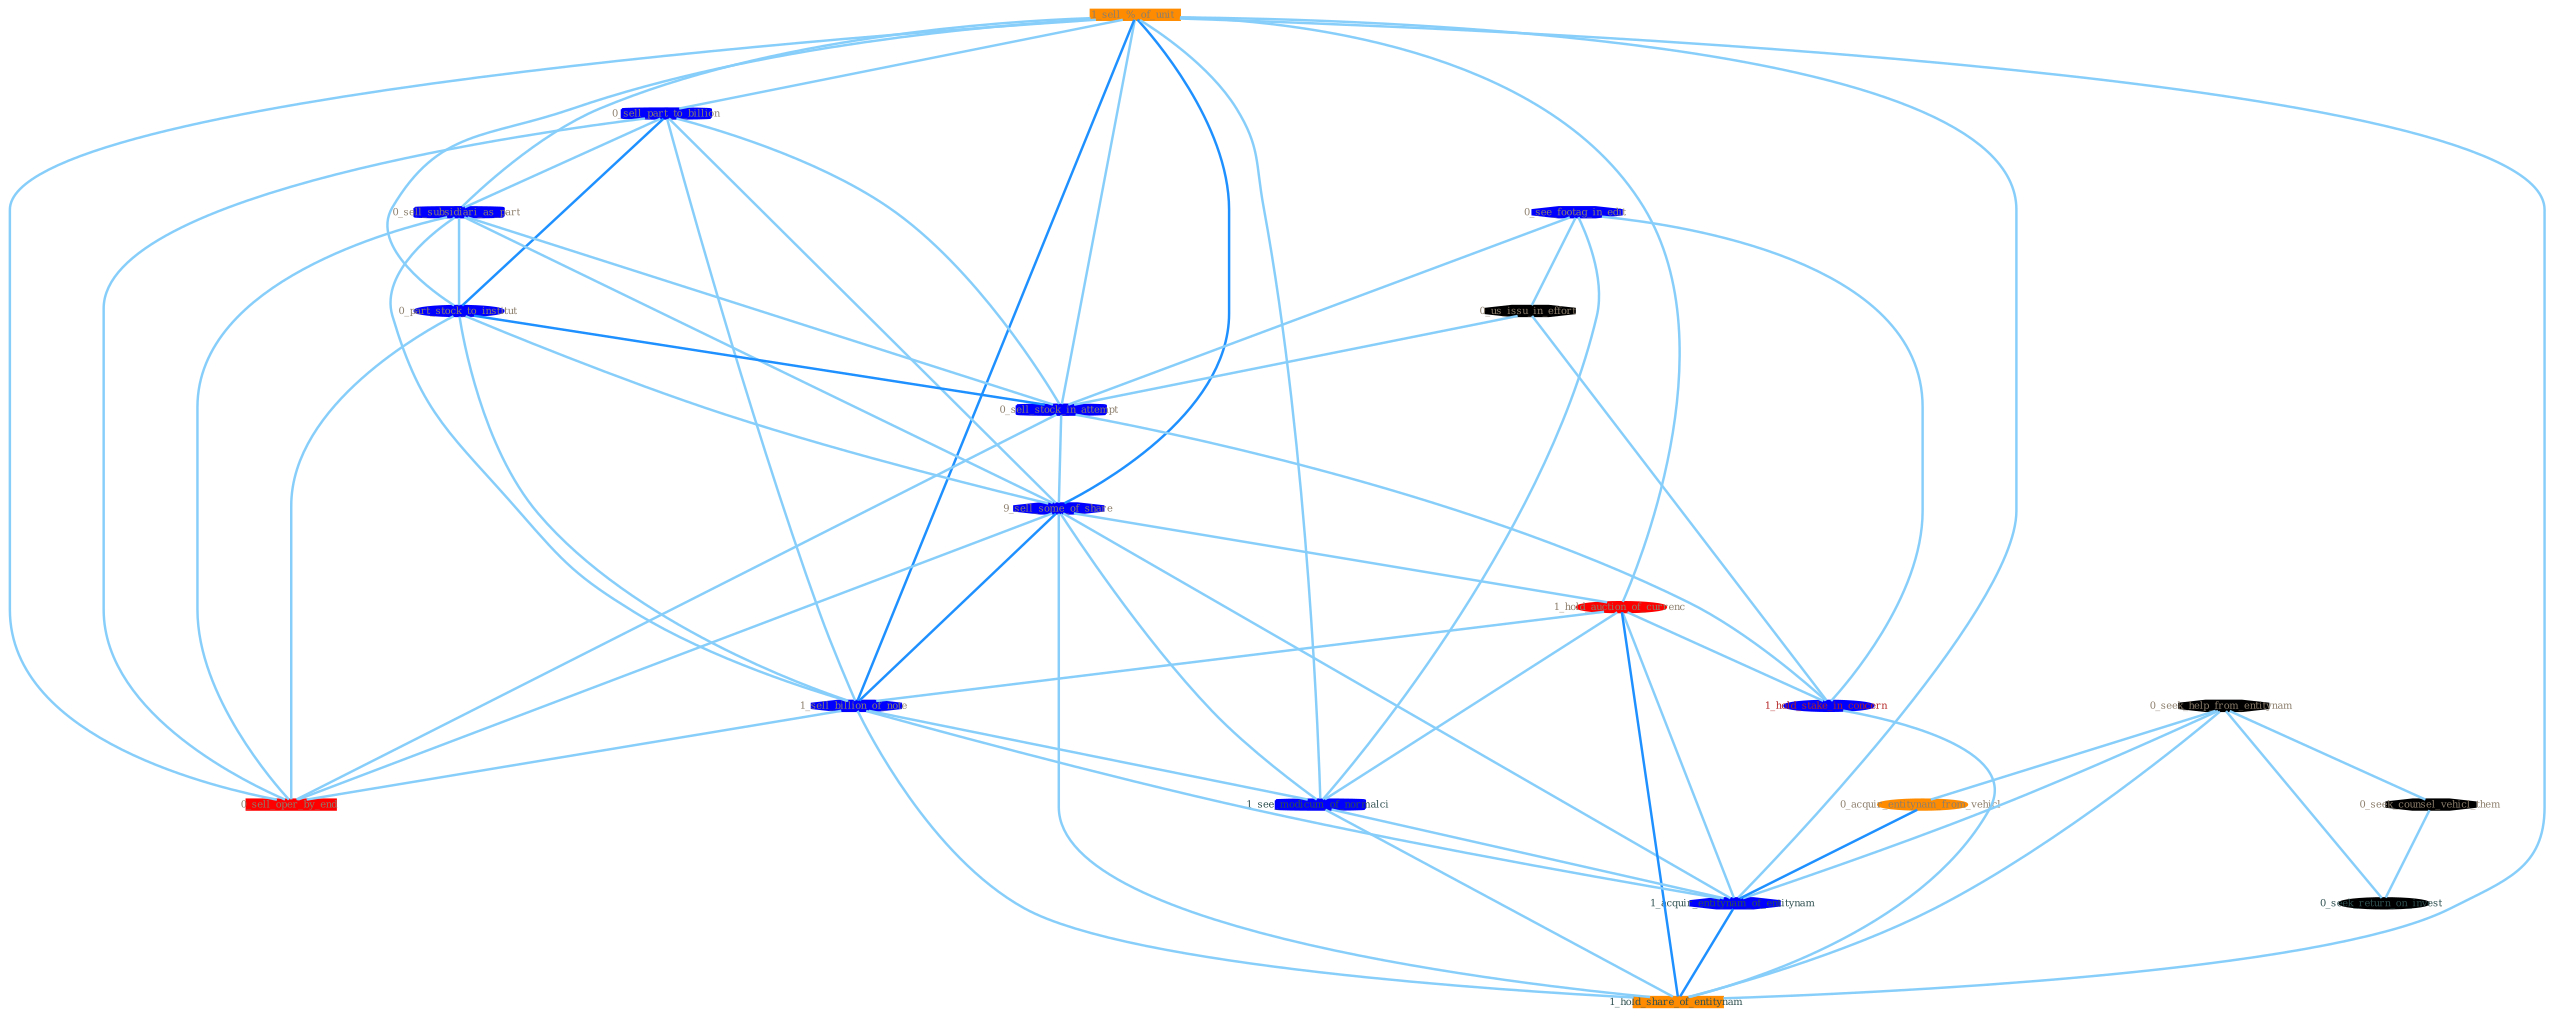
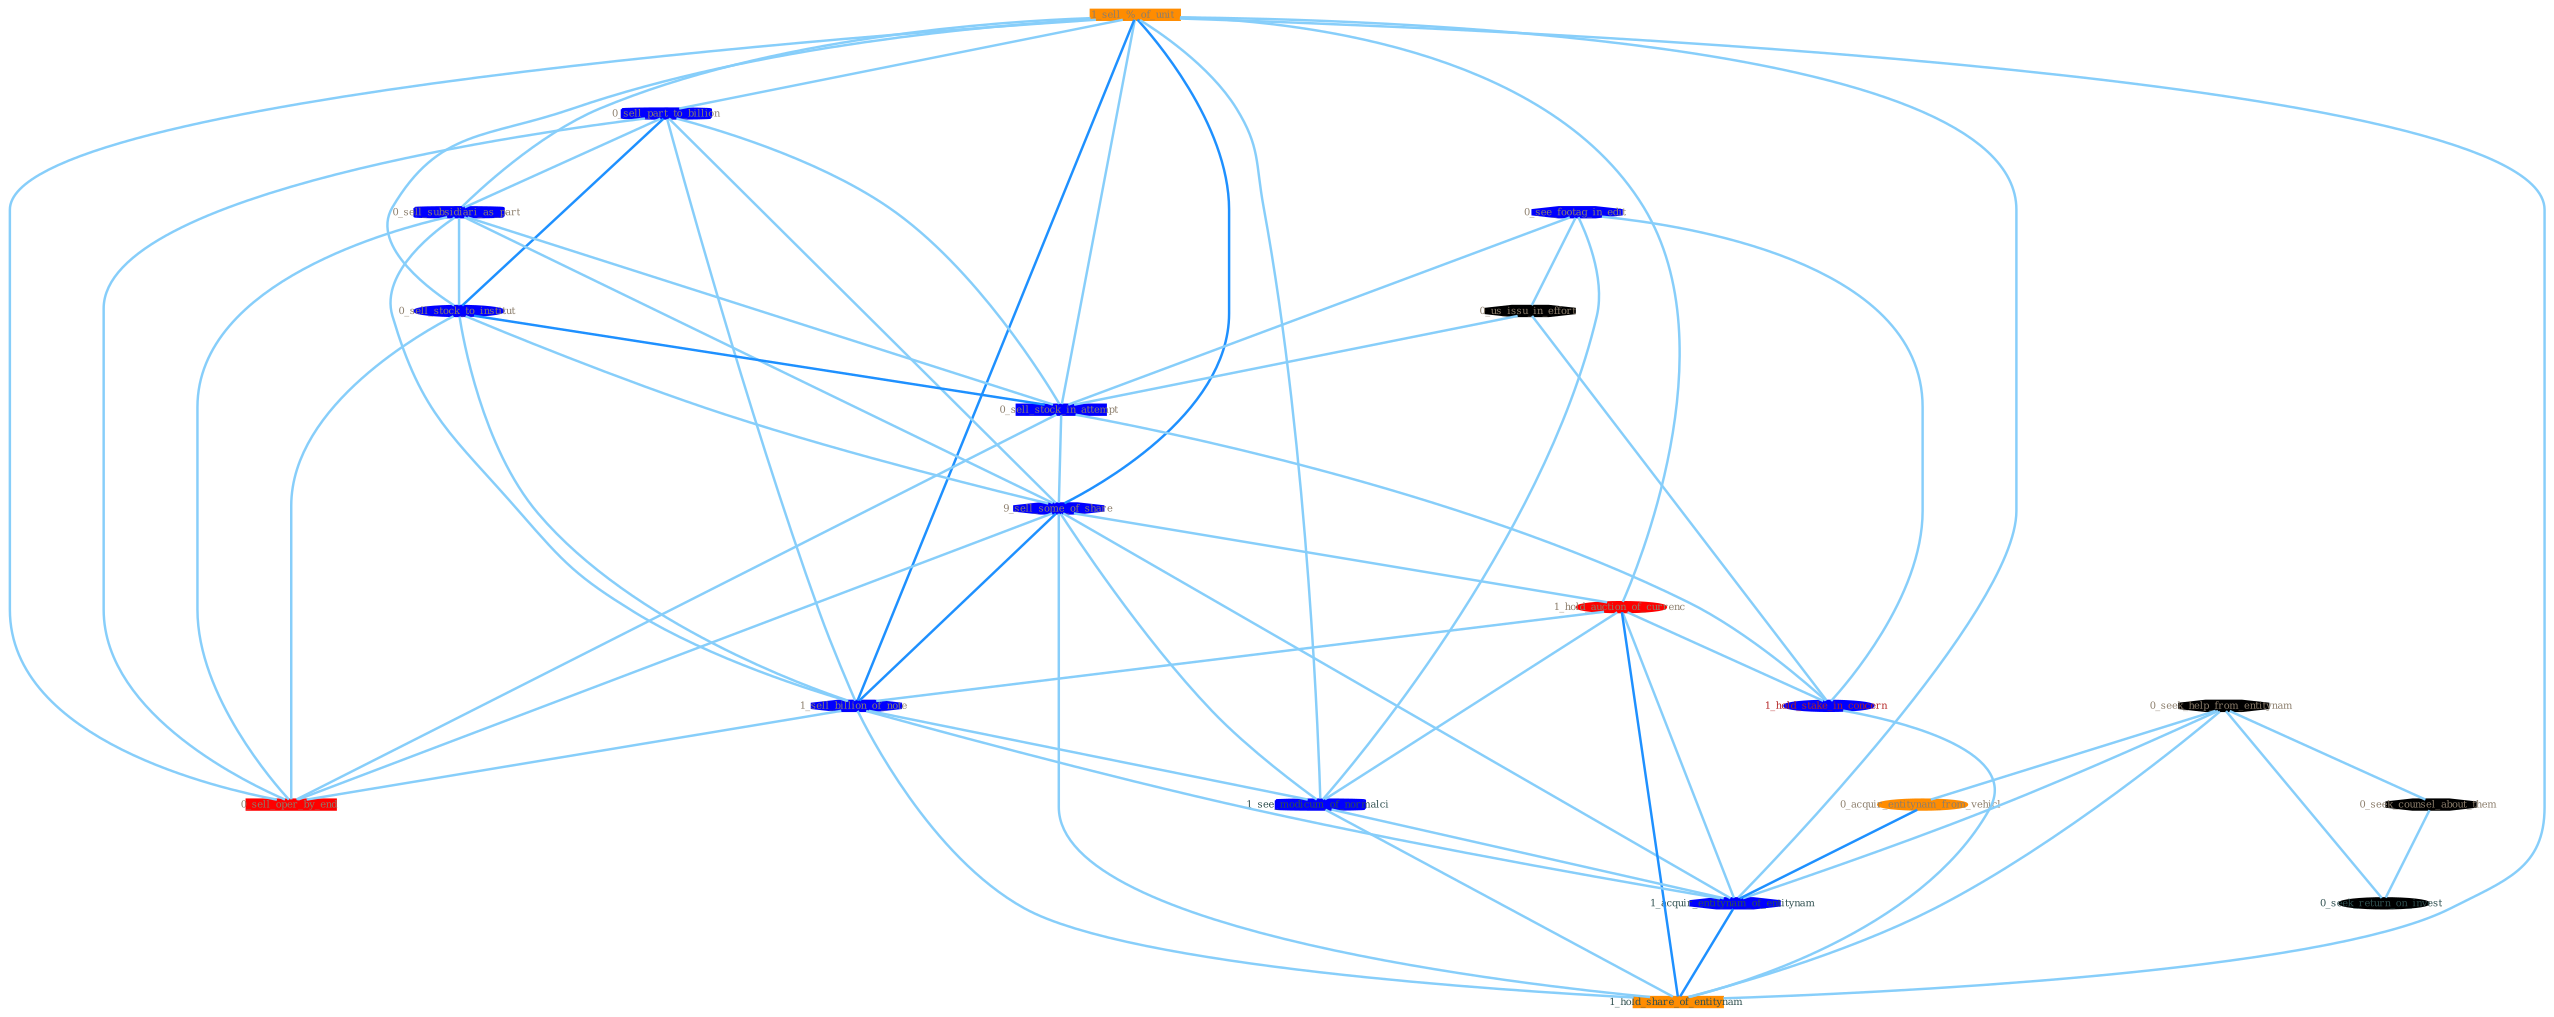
  graph {
    fontname="DejaVu Serif"
    node [color=blue fixedsize=true fontcolor="#8b7d6b" fontname="DejaVu Serif" fontsize=4 shape=octagon style=filled]
    edge [color="#87cefa" fontname="DejaVu Serif" w=1]
    "1_sell_%_of_unit " [color=darkorange height=.06 shape=box width=.5]
    n2 [height=.06 label="0_sell_part_to_billion" shape=cylinder width=.5]
    "0_seek_help_from_entitynam " [color=black height=.06 width=.5]
    "0_sell_subsidiari_as_part " [height=.06 shape=cylinder width=.5]
    "0_see_footag_in_edit " [height=.06 width=.5]
    "0_us_issu_in_effort " [color=black height=.06 width=.5]
-   "0_sell_stock_to_institut " [height=.06 shape=ellipse width=.5 label="0_part_stock_to_institut"]
-   "0_sell_stock_in_attempt " [height=.06 shape=cylinder width=.5]
-   "0_seek_counsel_about_them " [color=black height=.06 width=.5 label="0_seek_counsel_vehicl_them"]
+   "0_sell_stock_to_institut " [height=.06 shape=ellipse width=.5]
+   "0_sell_stock_in_attempt " [height=.06 shape=box width=.5]
+   "0_seek_counsel_about_them " [color=black height=.06 width=.5]
    "0_acquir_entitynam_from_vehicl " [color=darkorange height=.06 shape=ellipse width=.5]
    n11 [height=.06 label="9_sell_some_of_share" width=.5]
    "1_hold_auction_of_currenc " [color=red height=.06 shape=ellipse width=.5]
    "1_sell_billion_of_note " [height=.06 width=.5]
    "0_sell_oper_by_end " [color=red height=.06 shape=box width=.5]
    "1_hold_stake_in_concern " [fontcolor="#b22222" height=.06 shape=ellipse width=.5]
    "1_see_modicum_of_normalci " [fontcolor="#2f4f4f" height=.06 shape=cylinder width=.5]
    "1_acquir_entitynam_of_entitynam " [fontcolor="#2f4f4f" height=.06 width=.5]
    "1_hold_share_of_entitynam " [color=darkorange fontcolor="#2f4f4f" height=.06 shape=box width=.5]
    "0_seek_return_on_invest " [color=black fontcolor="#2f4f4f" height=.06 shape=ellipse width=.5]
    subgraph sub_1 {
      "1_sell_%_of_unit "
      n2
      "0_seek_help_from_entitynam "
      "0_sell_subsidiari_as_part "
      "0_see_footag_in_edit "
      "0_us_issu_in_effort "
      "0_sell_stock_to_institut "
      "0_sell_stock_in_attempt "
      "0_seek_counsel_about_them "
      "0_acquir_entitynam_from_vehicl "
      n11
      "1_hold_auction_of_currenc "
      "1_sell_billion_of_note "
      "0_sell_oper_by_end "
    }
    subgraph sub_2 {
      "1_hold_stake_in_concern "
    }
    "1_sell_%_of_unit " -- n2
    "1_sell_%_of_unit " -- "0_sell_subsidiari_as_part "
    "1_sell_%_of_unit " -- "0_sell_stock_to_institut "
    "1_sell_%_of_unit " -- "0_sell_stock_in_attempt "
    "1_sell_%_of_unit " -- n11 [color="#1e90ff" w=2]
    "1_sell_%_of_unit " -- "1_hold_auction_of_currenc "
    "1_sell_%_of_unit " -- "1_sell_billion_of_note " [color="#1e90ff" w=2]
    "1_sell_%_of_unit " -- "0_sell_oper_by_end "
    "1_sell_%_of_unit " -- "1_see_modicum_of_normalci "
    "1_sell_%_of_unit " -- "1_acquir_entitynam_of_entitynam "
    "1_sell_%_of_unit " -- "1_hold_share_of_entitynam "
    n2 -- "0_sell_subsidiari_as_part "
    n2 -- "0_sell_stock_to_institut " [color="#1e90ff" w=2]
    n2 -- "0_sell_stock_in_attempt "
    n2 -- n11
    n2 -- "1_sell_billion_of_note "
    n2 -- "0_sell_oper_by_end "
    "0_seek_help_from_entitynam " -- "0_seek_counsel_about_them "
    "0_seek_help_from_entitynam " -- "0_acquir_entitynam_from_vehicl "
    "0_seek_help_from_entitynam " -- "1_acquir_entitynam_of_entitynam "
    "0_seek_help_from_entitynam " -- "1_hold_share_of_entitynam "
    "0_seek_help_from_entitynam " -- "0_seek_return_on_invest "
    "0_sell_subsidiari_as_part " -- "0_sell_stock_to_institut "
    "0_sell_subsidiari_as_part " -- "0_sell_stock_in_attempt "
    "0_sell_subsidiari_as_part " -- n11
    "0_sell_subsidiari_as_part " -- "1_sell_billion_of_note "
    "0_sell_subsidiari_as_part " -- "0_sell_oper_by_end "
    "0_see_footag_in_edit " -- "0_us_issu_in_effort "
    "0_see_footag_in_edit " -- "0_sell_stock_in_attempt "
    "0_see_footag_in_edit " -- "1_hold_stake_in_concern "
    "0_see_footag_in_edit " -- "1_see_modicum_of_normalci "
    "0_us_issu_in_effort " -- "0_sell_stock_in_attempt "
    "0_us_issu_in_effort " -- "1_hold_stake_in_concern "
    "0_sell_stock_to_institut " -- "0_sell_stock_in_attempt " [color="#1e90ff" w=2]
    "0_sell_stock_to_institut " -- n11
    "0_sell_stock_to_institut " -- "1_sell_billion_of_note "
    "0_sell_stock_to_institut " -- "0_sell_oper_by_end "
    "0_sell_stock_in_attempt " -- n11
    "0_sell_stock_in_attempt " -- "0_sell_oper_by_end "
    "0_sell_stock_in_attempt " -- "1_hold_stake_in_concern "
    "0_seek_counsel_about_them " -- "0_seek_return_on_invest "
    "0_acquir_entitynam_from_vehicl " -- "1_acquir_entitynam_of_entitynam " [color="#1e90ff" w=2]
    n11 -- "1_hold_auction_of_currenc "
    n11 -- "1_sell_billion_of_note " [color="#1e90ff" w=2]
    n11 -- "0_sell_oper_by_end "
    n11 -- "1_see_modicum_of_normalci "
    n11 -- "1_acquir_entitynam_of_entitynam "
    n11 -- "1_hold_share_of_entitynam "
    "1_hold_auction_of_currenc " -- "1_sell_billion_of_note "
    "1_hold_auction_of_currenc " -- "1_hold_stake_in_concern "
    "1_hold_auction_of_currenc " -- "1_see_modicum_of_normalci "
    "1_hold_auction_of_currenc " -- "1_acquir_entitynam_of_entitynam "
    "1_hold_auction_of_currenc " -- "1_hold_share_of_entitynam " [color="#1e90ff" w=2]
    "1_sell_billion_of_note " -- "0_sell_oper_by_end "
    "1_sell_billion_of_note " -- "1_see_modicum_of_normalci "
    "1_sell_billion_of_note " -- "1_acquir_entitynam_of_entitynam "
    "1_sell_billion_of_note " -- "1_hold_share_of_entitynam "
    "1_hold_stake_in_concern " -- "1_hold_share_of_entitynam "
    "1_see_modicum_of_normalci " -- "1_acquir_entitynam_of_entitynam "
    "1_see_modicum_of_normalci " -- "1_hold_share_of_entitynam "
    "1_acquir_entitynam_of_entitynam " -- "1_hold_share_of_entitynam " [color="#1e90ff" w=2]
  }
